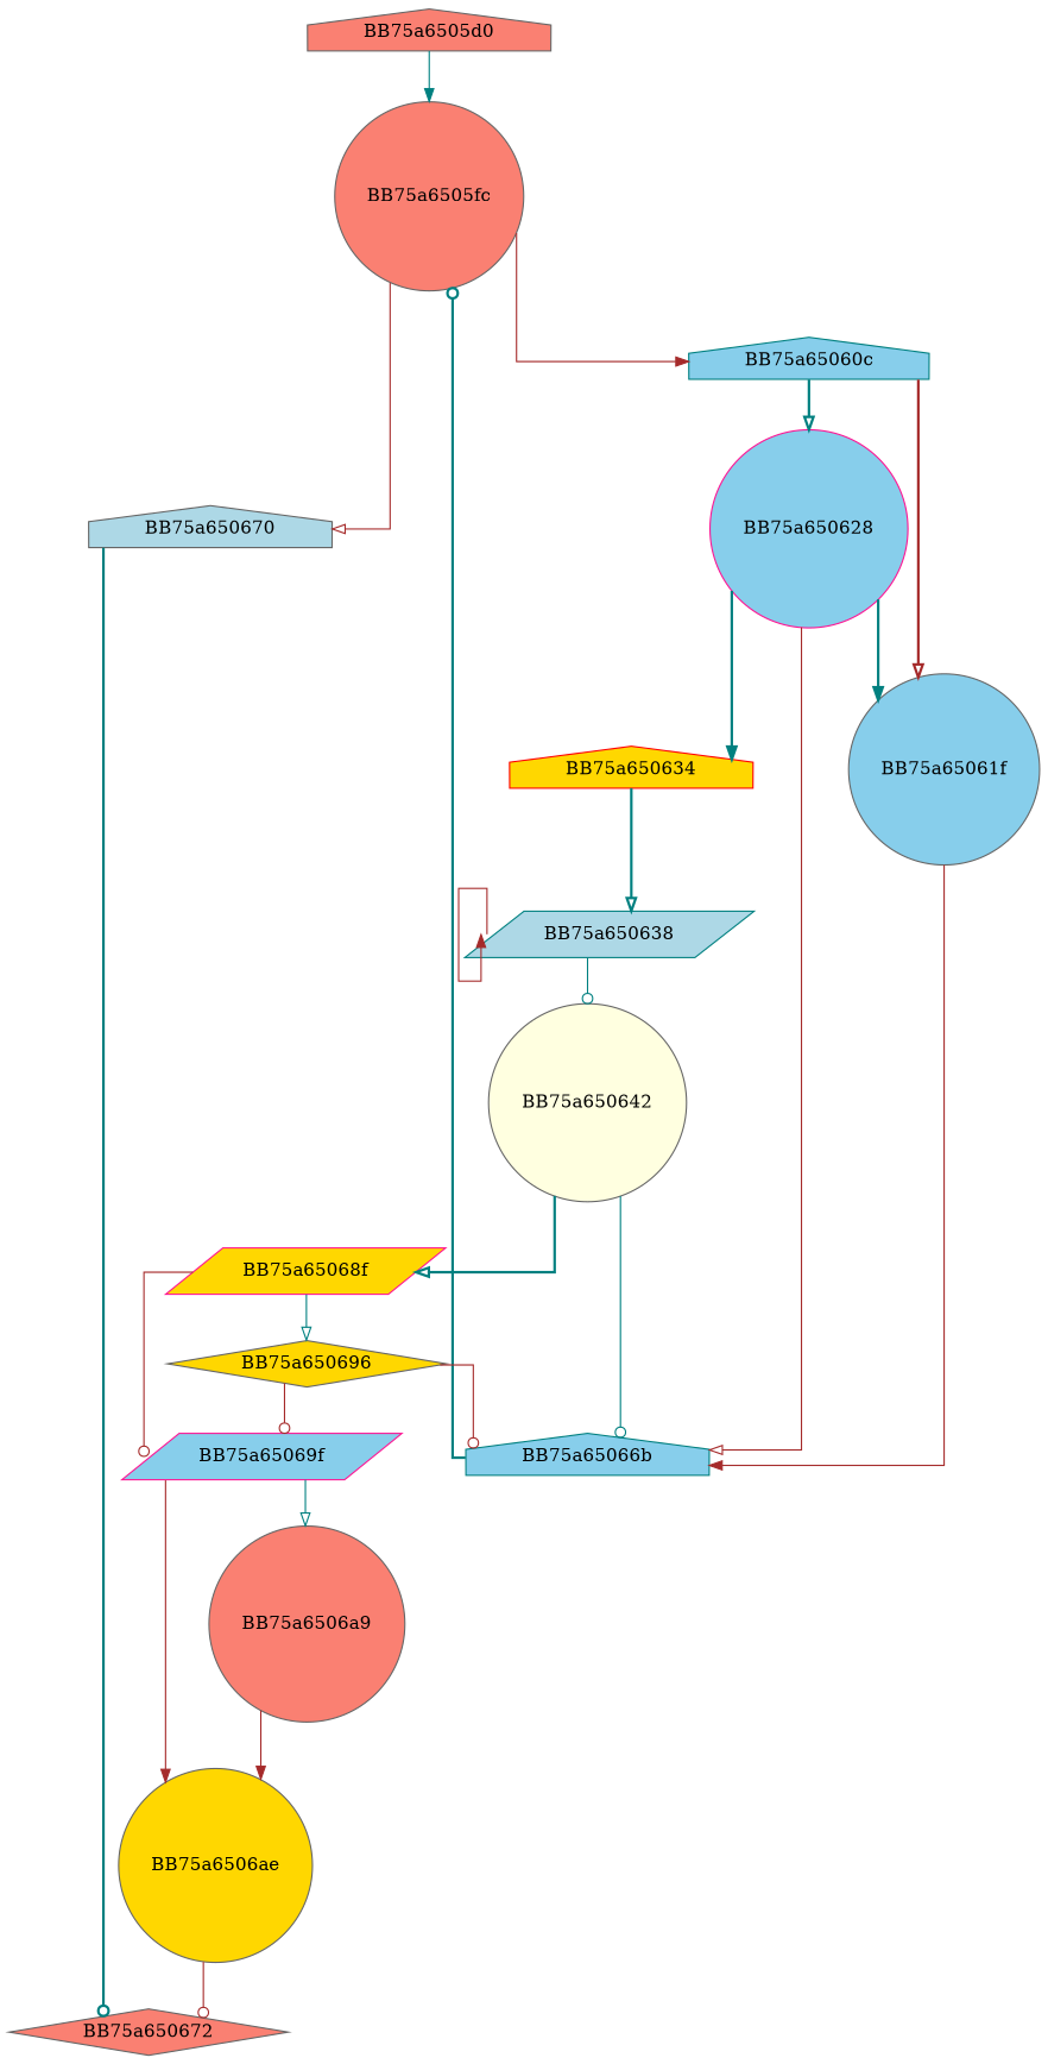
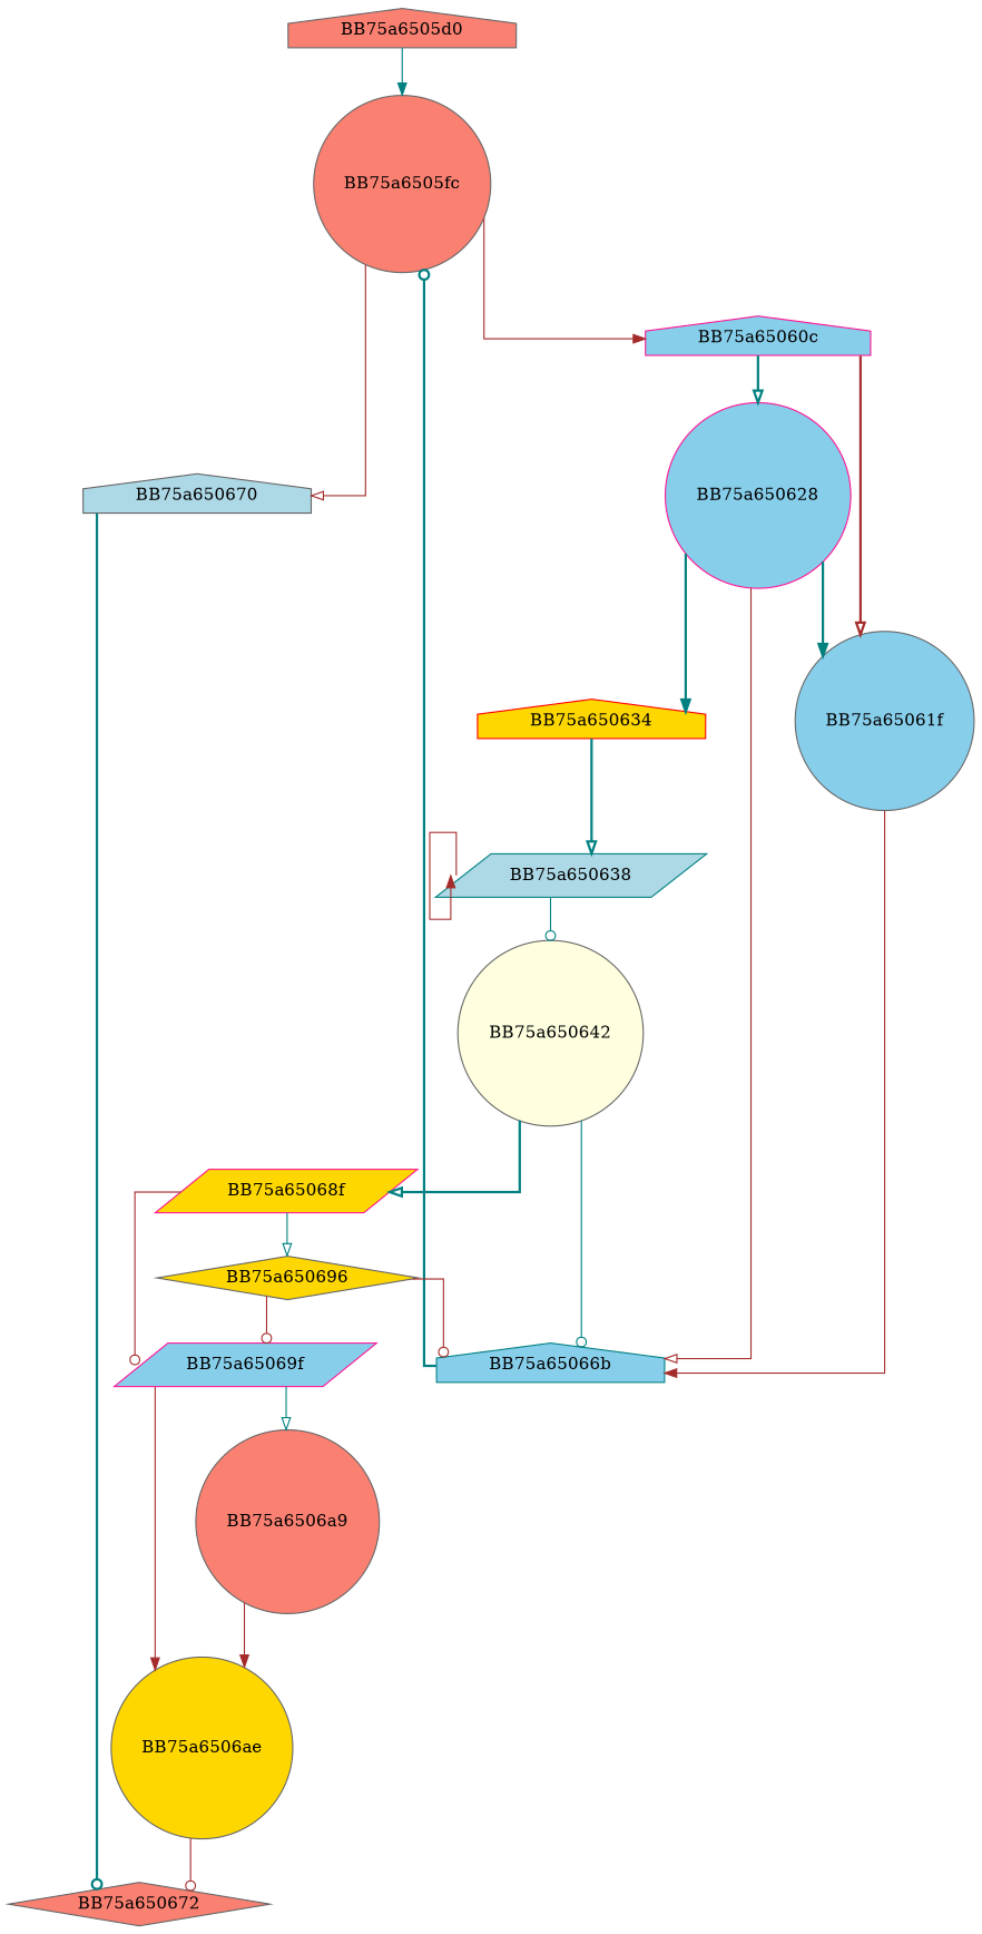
  digraph {
    splines=ortho
    node [color=gray40 fillcolor=skyblue shape=circle style=filled]
    edge [arrowhead=normal color=teal style=solid]
    BB75a6505d0 [fillcolor=salmon shape=house]
    BB75a6505fc [fillcolor=salmon]
    BB75a650670 [fillcolor=lightblue shape=house]
-   BB75a65060c [color=teal shape=house]
+   BB75a65060c [color=deeppink shape=house]
    BB75a650672 [fillcolor=salmon shape=diamond]
    BB75a650628 [color=deeppink]
    BB75a65061f
    BB75a65066b [color=teal shape=house]
    BB75a650634 [color=red fillcolor=gold shape=house]
    BB75a650638 [color=teal fillcolor=lightblue shape=parallelogram]
    BB75a650642 [fillcolor=lightyellow]
    BB75a65068f [color=deeppink fillcolor=gold shape=parallelogram]
    BB75a65069f [color=deeppink shape=parallelogram]
    BB75a650696 [fillcolor=gold shape=diamond]
    BB75a6506ae [fillcolor=gold]
    BB75a6506a9 [fillcolor=salmon]
    BB75a6505d0 -> BB75a6505fc
    BB75a6505fc -> BB75a650670 [arrowhead=onormal color=brown]
    BB75a6505fc -> BB75a65060c [color=brown]
    BB75a650670 -> BB75a650672 [arrowhead=odot style=bold]
    BB75a65060c -> BB75a650628 [arrowhead=onormal style=bold]
    BB75a65060c -> BB75a65061f [arrowhead=onormal color=brown style=bold]
    BB75a650628 -> BB75a65061f [style=bold]
    BB75a650628 -> BB75a65066b [arrowhead=onormal color=brown]
    BB75a650628 -> BB75a650634 [style=bold]
    BB75a65061f -> BB75a65066b [color=brown]
    BB75a65066b -> BB75a6505fc [arrowhead=odot style=bold]
    BB75a650634 -> BB75a650638 [arrowhead=onormal style=bold]
    BB75a650638 -> BB75a650638 [color=brown]
    BB75a650638 -> BB75a650642 [arrowhead=odot]
    BB75a650642 -> BB75a65066b [arrowhead=odot]
    BB75a650642 -> BB75a65068f [arrowhead=onormal style=bold]
    BB75a65068f -> BB75a65069f [arrowhead=odot color=brown]
    BB75a65068f -> BB75a650696 [arrowhead=onormal]
    BB75a65069f -> BB75a6506ae [color=brown]
    BB75a65069f -> BB75a6506a9 [arrowhead=onormal]
    BB75a650696 -> BB75a65066b [arrowhead=odot color=brown]
    BB75a650696 -> BB75a65069f [arrowhead=odot color=brown]
    BB75a6506ae -> BB75a650672 [arrowhead=odot color=brown]
    BB75a6506a9 -> BB75a6506ae [color=brown]
  }
